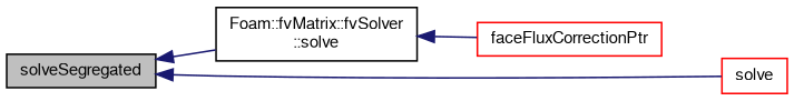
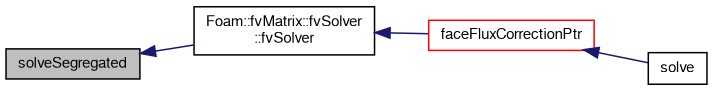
  digraph {
    rankdir=LR
    node [color=black fontname=FreeSans fontsize=10 shape=record]
    edge [color=midnightblue dir=back fontname=FreeSans fontsize=10 labelfontname=FreeSans labelfontsize=10 style=solid]
    n1 [fillcolor=grey75 fontcolor=black height=0.2 label=solveSegregated style=filled width=0.4]
-   n2 [height=0.2 label="Foam::fvMatrix::fvSolver\l::solve" width=0.4]
-   n3 [color=red height=0.2 label=solve width=0.4]
+   n2 [height=0.2 label="Foam::fvMatrix::fvSolver\l::fvSolver" width=0.4]
+   n3 [height=0.2 label=solve width=0.4]
    n4 [color=red height=0.2 label=faceFluxCorrectionPtr width=0.4]
    n1 -> n2
-   n1 -> n3
+   n4 -> n3
    n2 -> n4
  }
